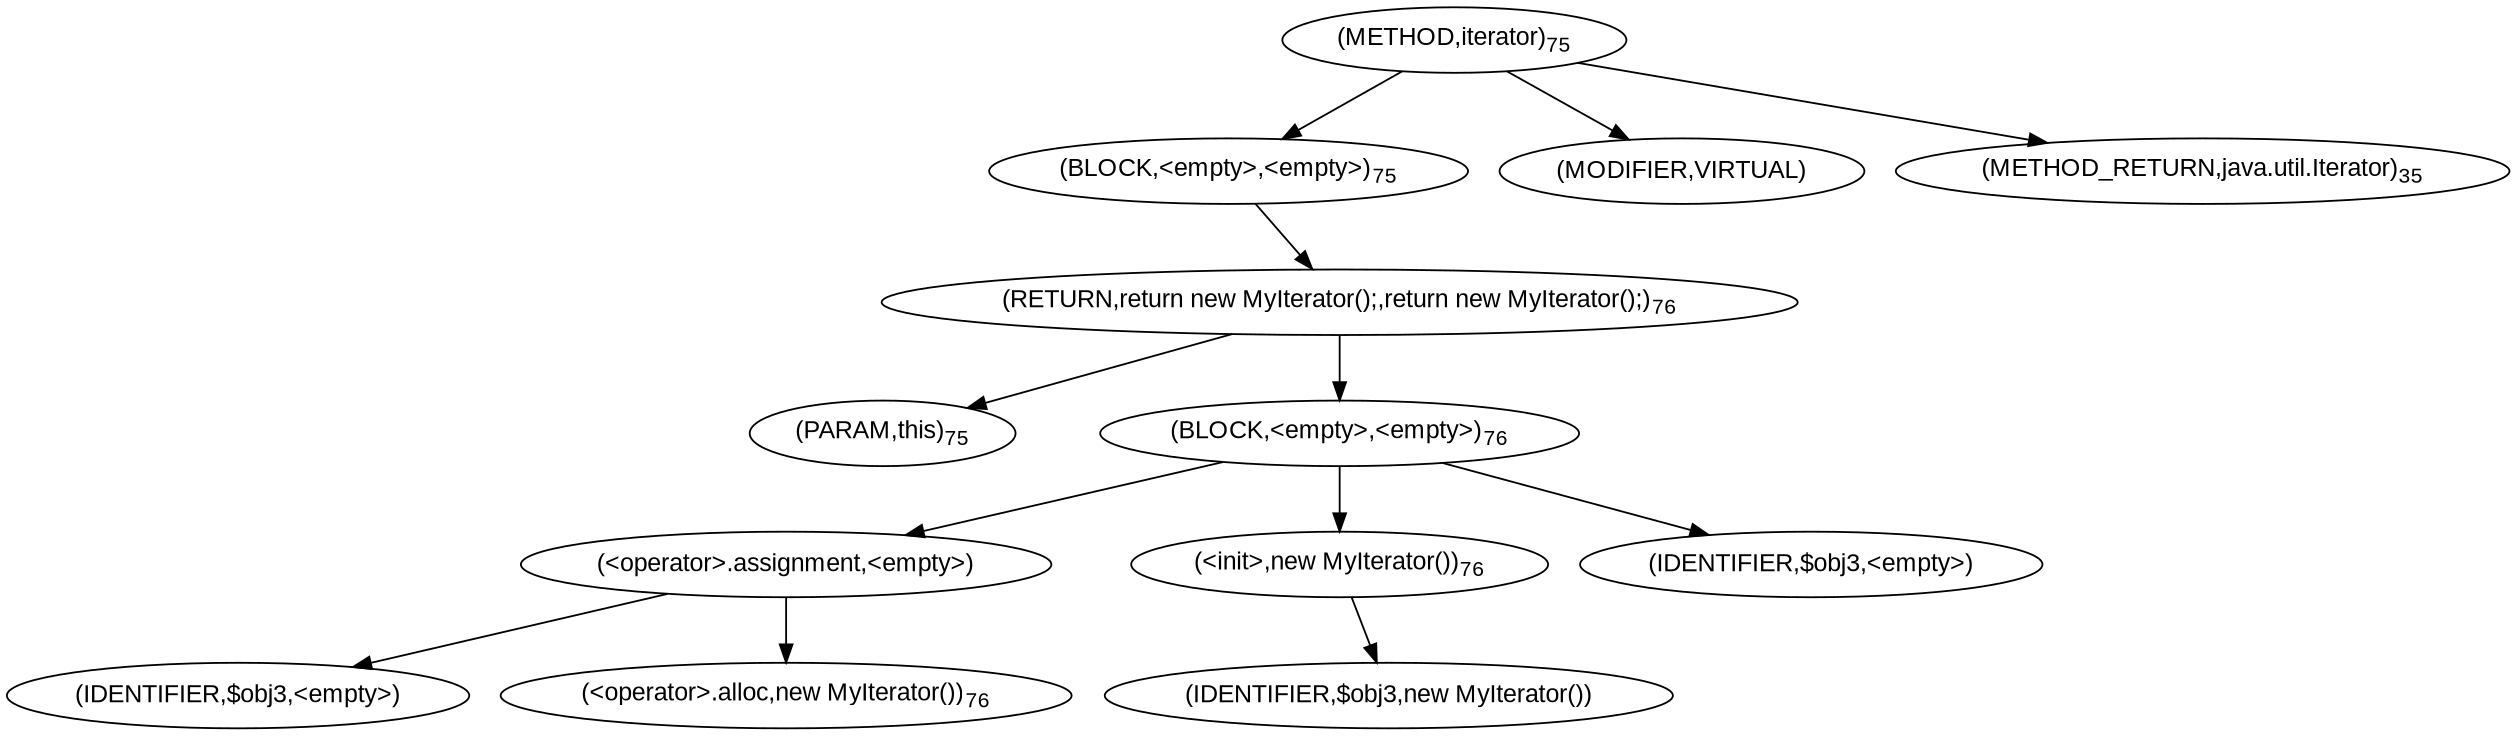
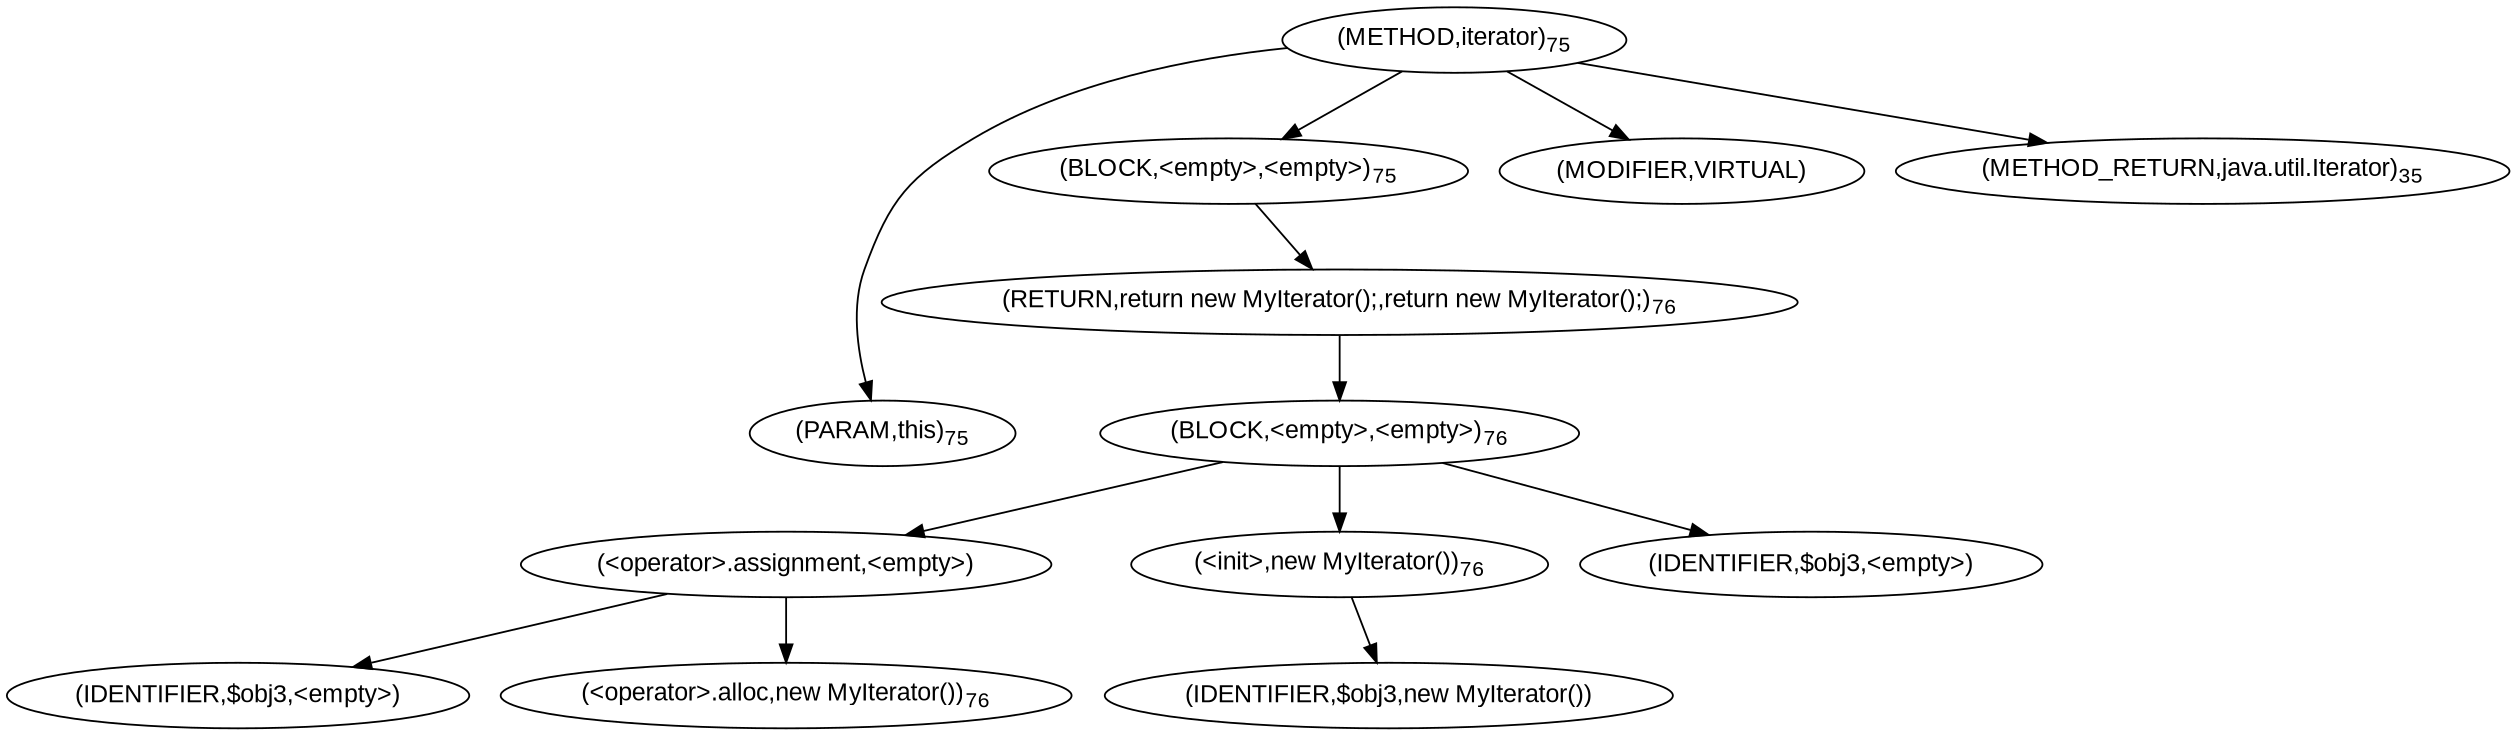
  digraph {
    fontname="Liberation Sans"
    node [fontname="Liberation Sans"]
    edge [fontname="Liberation Sans"]
    n1 [label=<(METHOD,iterator)<SUB>75</SUB>>]
    n2 [label=<(PARAM,this)<SUB>75</SUB>>]
    n3 [label=<(BLOCK,&lt;empty&gt;,&lt;empty&gt;)<SUB>75</SUB>>]
    n4 [label=<(MODIFIER,VIRTUAL)>]
    n5 [label=<(METHOD_RETURN,java.util.Iterator)<SUB>35</SUB>>]
    n6 [label=<(RETURN,return new MyIterator();,return new MyIterator();)<SUB>76</SUB>>]
    n7 [label=<(BLOCK,&lt;empty&gt;,&lt;empty&gt;)<SUB>76</SUB>>]
    n8 [label=<(&lt;operator&gt;.assignment,&lt;empty&gt;)>]
    n9 [label=<(&lt;init&gt;,new MyIterator())<SUB>76</SUB>>]
    n10 [label=<(IDENTIFIER,$obj3,&lt;empty&gt;)>]
    n11 [label=<(IDENTIFIER,$obj3,&lt;empty&gt;)>]
    n12 [label=<(&lt;operator&gt;.alloc,new MyIterator())<SUB>76</SUB>>]
    n13 [label=<(IDENTIFIER,$obj3,new MyIterator())>]
-   n6 -> n2
+   n1 -> n2
    n1 -> n3
    n1 -> n4
    n1 -> n5
    n3 -> n6
    n6 -> n7
    n7 -> n8
    n7 -> n9
    n7 -> n10
    n8 -> n11
    n8 -> n12
    n9 -> n13
  }
